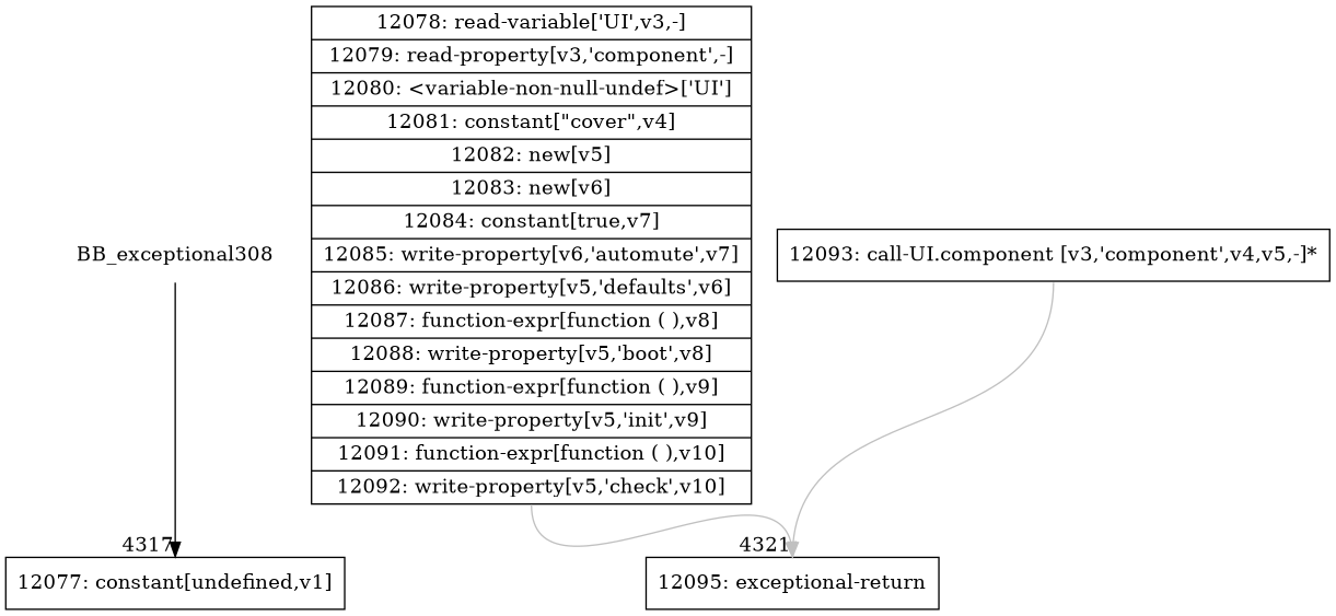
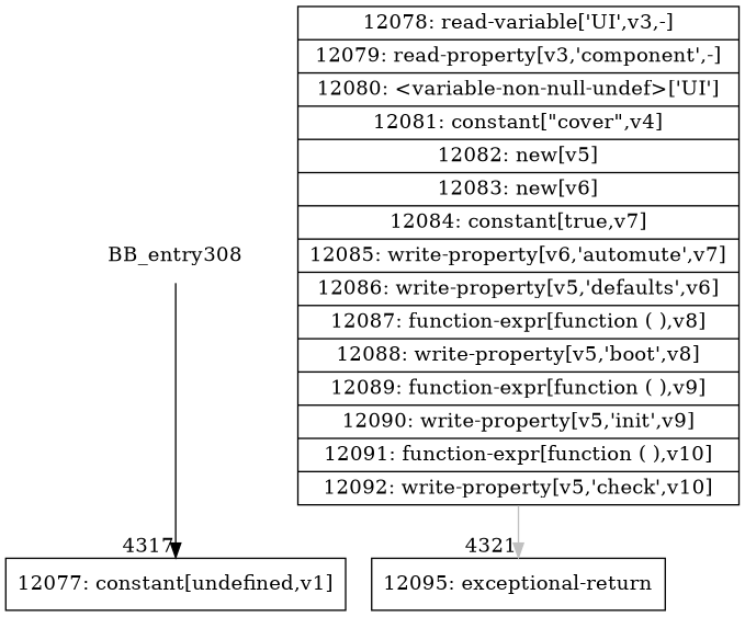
  digraph {
    rankdir=TD
    node [shape=record]
    edge [headport=n tailport=s color=gray]
-   BB_entry308 [shape=none label=BB_exceptional308]
+   BB_entry308 [shape=none]
    n2 [label="{12077: constant[undefined,v1]}"]
    n3 [label="{12078: read-variable['UI',v3,-]|12079: read-property[v3,'component',-]|12080: \<variable-non-null-undef\>['UI']|12081: constant[\"cover\",v4]|12082: new[v5]|12083: new[v6]|12084: constant[true,v7]|12085: write-property[v6,'automute',v7]|12086: write-property[v5,'defaults',v6]|12087: function-expr[function ( ),v8]|12088: write-property[v5,'boot',v8]|12089: function-expr[function ( ),v9]|12090: write-property[v5,'init',v9]|12091: function-expr[function ( ),v10]|12092: write-property[v5,'check',v10]}"]
    n4 [label="{12095: exceptional-return}"]
-   n5 [label="{12093: call-UI.component [v3,'component',v4,v5,-]*}"]
    BB_entry308 -> n2 [headlabel="    4317" color=""]
    n3 -> n4 [headlabel="      4321"]
-   n5 -> n4
  }
